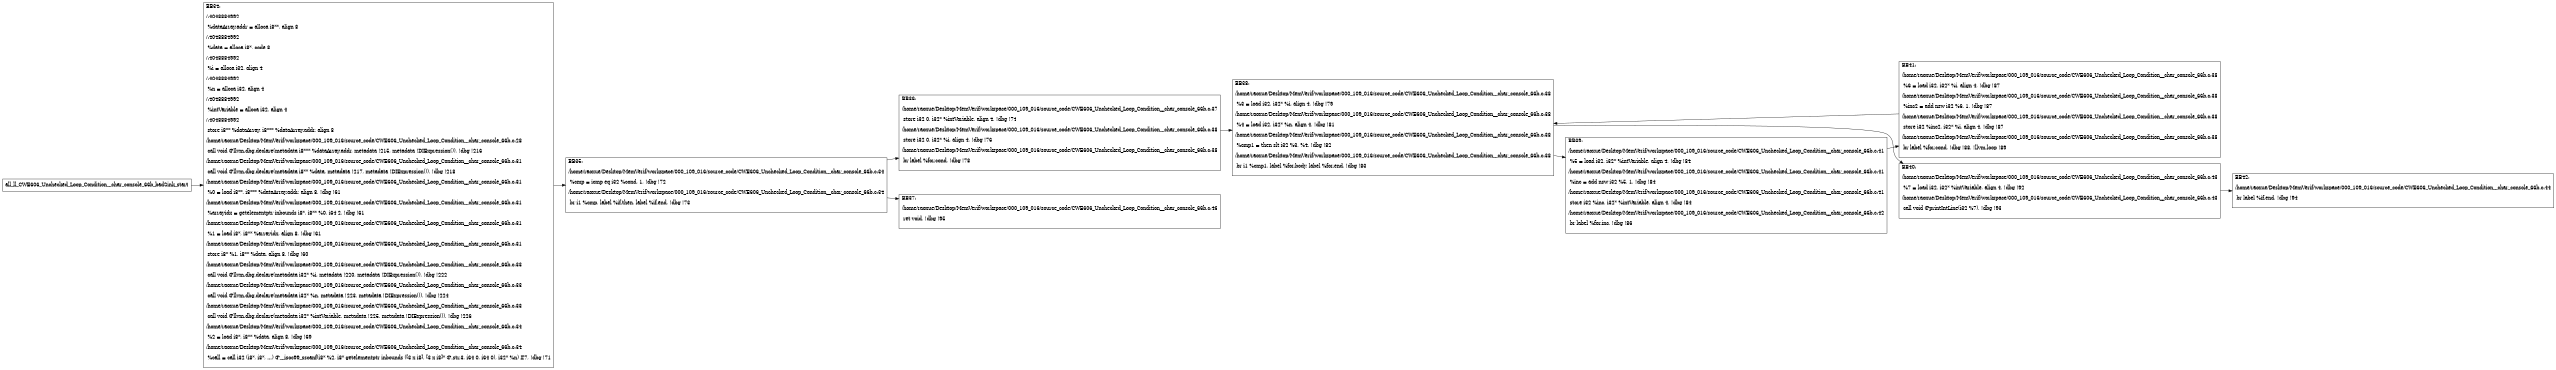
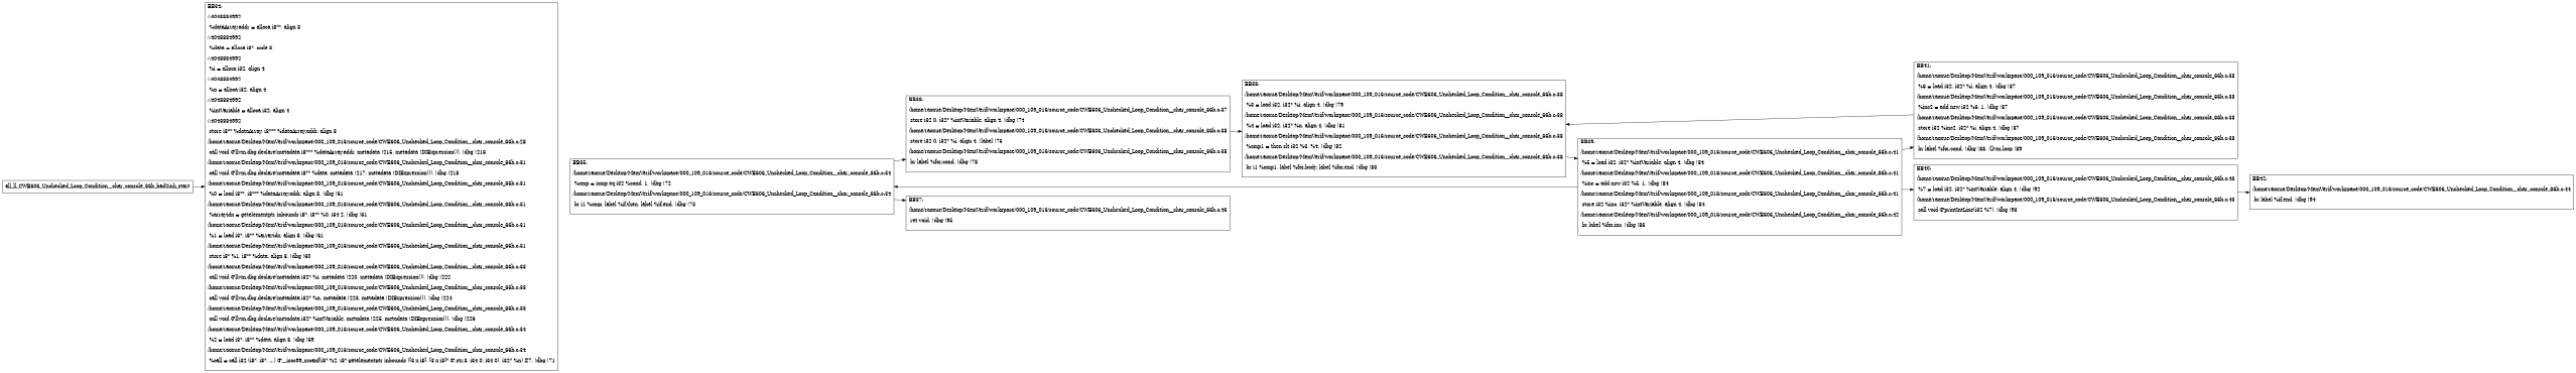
  digraph {
    rankdir=LR
    node [shape=record]
    n1 [label="{all_ll_CWE606_Unchecked_Loop_Condition__char_console_66b_badSink_start}"]
    n2 [label="{BB34:\l\l/:4048884992\l\n  %dataArray.addr = alloca i8**, align 8\l\n/:4048884992\l\n  %data = alloca i8*, code 8\l\n/:4048884992\l\n  %i = alloca i32, align 4\l\n/:4048884992\l\n  %n = alloca i32, align 4\l\n/:4048884992\l\n  %intVariable = alloca i32, align 4\l\n/:4048884992\l\n  store i8** %dataArray, i8*** %dataArray.addr, align 8\l\n/home/raoxue/Desktop/MemVerif/workspace/000_109_016/source_code/CWE606_Unchecked_Loop_Condition__char_console_66b.c:28\l\n  call void @llvm.dbg.declare(metadata i8*** %dataArray.addr, metadata !215, metadata !DIExpression()), !dbg !216\l\n/home/raoxue/Desktop/MemVerif/workspace/000_109_016/source_code/CWE606_Unchecked_Loop_Condition__char_console_66b.c:31\l\n  call void @llvm.dbg.declare(metadata i8** %data, metadata !217, metadata !DIExpression()), !dbg !218\l\n/home/raoxue/Desktop/MemVerif/workspace/000_109_016/source_code/CWE606_Unchecked_Loop_Condition__char_console_66b.c:31\l\n  %0 = load i8**, i8*** %dataArray.addr, align 8, !dbg !61\l\n/home/raoxue/Desktop/MemVerif/workspace/000_109_016/source_code/CWE606_Unchecked_Loop_Condition__char_console_66b.c:31\l\n  %arrayidx = getelementptr inbounds i8*, i8** %0, i64 2, !dbg !61\l\n/home/raoxue/Desktop/MemVerif/workspace/000_109_016/source_code/CWE606_Unchecked_Loop_Condition__char_console_66b.c:31\l\n  %1 = load i8*, i8** %arrayidx, align 8, !dbg !61\l\n/home/raoxue/Desktop/MemVerif/workspace/000_109_016/source_code/CWE606_Unchecked_Loop_Condition__char_console_66b.c:31\l\n  store i8* %1, i8** %data, align 8, !dbg !60\l\n/home/raoxue/Desktop/MemVerif/workspace/000_109_016/source_code/CWE606_Unchecked_Loop_Condition__char_console_66b.c:33\l\n  call void @llvm.dbg.declare(metadata i32* %i, metadata !220, metadata !DIExpression()), !dbg !222\l\n/home/raoxue/Desktop/MemVerif/workspace/000_109_016/source_code/CWE606_Unchecked_Loop_Condition__char_console_66b.c:33\l\n  call void @llvm.dbg.declare(metadata i32* %n, metadata !223, metadata !DIExpression()), !dbg !224\l\n/home/raoxue/Desktop/MemVerif/workspace/000_109_016/source_code/CWE606_Unchecked_Loop_Condition__char_console_66b.c:33\l\n  call void @llvm.dbg.declare(metadata i32* %intVariable, metadata !225, metadata !DIExpression()), !dbg !226\l\n/home/raoxue/Desktop/MemVerif/workspace/000_109_016/source_code/CWE606_Unchecked_Loop_Condition__char_console_66b.c:34\l\n  %2 = load i8*, i8** %data, align 8, !dbg !69\l\n/home/raoxue/Desktop/MemVerif/workspace/000_109_016/source_code/CWE606_Unchecked_Loop_Condition__char_console_66b.c:34\l\n  %call = call i32 (i8*, i8*, ...) @__isoc99_sscanf(i8* %2, i8* getelementptr inbounds ([3 x i8], [3 x i8]* @.str.3, i64 0, i64 0), i32* %n) #7, !dbg !71\l\n}"]
    n3 [label="{BB35:\l\l/home/raoxue/Desktop/MemVerif/workspace/000_109_016/source_code/CWE606_Unchecked_Loop_Condition__char_console_66b.c:34\l\n  %cmp = icmp eq i32 %cond, 1, !dbg !72\l\n/home/raoxue/Desktop/MemVerif/workspace/000_109_016/source_code/CWE606_Unchecked_Loop_Condition__char_console_66b.c:34\l\n  br i1 %cmp, label %if.then, label %if.end, !dbg !73\l\n}"]
-   n4 [label="{BB36:\l\l/home/raoxue/Desktop/MemVerif/workspace/000_109_016/source_code/CWE606_Unchecked_Loop_Condition__char_console_66b.c:37\l\n  store i32 0, i32* %intVariable, align 4, !dbg !74\l\n/home/raoxue/Desktop/MemVerif/workspace/000_109_016/source_code/CWE606_Unchecked_Loop_Condition__char_console_66b.c:38\l\n  store i32 0, i32* %i, align 4, !dbg !76\l\n/home/raoxue/Desktop/MemVerif/workspace/000_109_016/source_code/CWE606_Unchecked_Loop_Condition__char_console_66b.c:38\l\n  br label %for.cond, !dbg !78\l\n}"]
+   n4 [label="{BB36:\l\l/home/raoxue/Desktop/MemVerif/workspace/000_109_016/source_code/CWE606_Unchecked_Loop_Condition__char_console_66b.c:37\l\n  store i32 0, i32* %intVariable, align 4, !dbg !74\l\n/home/raoxue/Desktop/MemVerif/workspace/000_109_016/source_code/CWE606_Unchecked_Loop_Condition__char_console_66b.c:38\l\n  store i32 0, i32* %i, align 4, !label !76\l\n/home/raoxue/Desktop/MemVerif/workspace/000_109_016/source_code/CWE606_Unchecked_Loop_Condition__char_console_66b.c:38\l\n  br label %for.cond, !dbg !78\l\n}"]
    n5 [label="{BB37:\l\l/home/raoxue/Desktop/MemVerif/workspace/000_109_016/source_code/CWE606_Unchecked_Loop_Condition__char_console_66b.c:46\l\n  ret void, !dbg !95\l\n}"]
    n6 [label="{BB38:\l\l/home/raoxue/Desktop/MemVerif/workspace/000_109_016/source_code/CWE606_Unchecked_Loop_Condition__char_console_66b.c:38\l\n  %3 = load i32, i32* %i, align 4, !dbg !79\l\n/home/raoxue/Desktop/MemVerif/workspace/000_109_016/source_code/CWE606_Unchecked_Loop_Condition__char_console_66b.c:38\l\n  %4 = load i32, i32* %n, align 4, !dbg !81\l\n/home/raoxue/Desktop/MemVerif/workspace/000_109_016/source_code/CWE606_Unchecked_Loop_Condition__char_console_66b.c:38\l\n  %cmp1 = then slt i32 %3, %4, !dbg !82\l\n/home/raoxue/Desktop/MemVerif/workspace/000_109_016/source_code/CWE606_Unchecked_Loop_Condition__char_console_66b.c:38\l\n  br i1 %cmp1, label %for.body, label %for.end, !dbg !83\l\n}"]
    n7 [label="{BB39:\l\l/home/raoxue/Desktop/MemVerif/workspace/000_109_016/source_code/CWE606_Unchecked_Loop_Condition__char_console_66b.c:41\l\n  %5 = load i32, i32* %intVariable, align 4, !dbg !84\l\n/home/raoxue/Desktop/MemVerif/workspace/000_109_016/source_code/CWE606_Unchecked_Loop_Condition__char_console_66b.c:41\l\n  %inc = add nsw i32 %5, 1, !dbg !84\l\n/home/raoxue/Desktop/MemVerif/workspace/000_109_016/source_code/CWE606_Unchecked_Loop_Condition__char_console_66b.c:41\l\n  store i32 %inc, i32* %intVariable, align 4, !dbg !84\l\n/home/raoxue/Desktop/MemVerif/workspace/000_109_016/source_code/CWE606_Unchecked_Loop_Condition__char_console_66b.c:42\l\n  br label %for.inc, !dbg !86\l\n}"]
    n8 [label="{BB40:\l\l/home/raoxue/Desktop/MemVerif/workspace/000_109_016/source_code/CWE606_Unchecked_Loop_Condition__char_console_66b.c:43\l\n  %7 = load i32, i32* %intVariable, align 4, !dbg !92\l\n/home/raoxue/Desktop/MemVerif/workspace/000_109_016/source_code/CWE606_Unchecked_Loop_Condition__char_console_66b.c:43\l\n  call void @printIntLine(i32 %7), !dbg !93\l\n}"]
    n9 [label="{BB41:\l\l/home/raoxue/Desktop/MemVerif/workspace/000_109_016/source_code/CWE606_Unchecked_Loop_Condition__char_console_66b.c:38\l\n  %6 = load i32, i32* %i, align 4, !dbg !87\l\n/home/raoxue/Desktop/MemVerif/workspace/000_109_016/source_code/CWE606_Unchecked_Loop_Condition__char_console_66b.c:38\l\n  %inc2 = add nsw i32 %6, 1, !dbg !87\l\n/home/raoxue/Desktop/MemVerif/workspace/000_109_016/source_code/CWE606_Unchecked_Loop_Condition__char_console_66b.c:38\l\n  store i32 %inc2, i32* %i, align 4, !dbg !87\l\n/home/raoxue/Desktop/MemVerif/workspace/000_109_016/source_code/CWE606_Unchecked_Loop_Condition__char_console_66b.c:38\l\n  br label %for.cond, !dbg !88, !llvm.loop !89\l\n}"]
    n10 [label="{BB42:\l\l/home/raoxue/Desktop/MemVerif/workspace/000_109_016/source_code/CWE606_Unchecked_Loop_Condition__char_console_66b.c:44\l\n  br label %if.end, !dbg !94\l\n}"]
    n1 -> n2
-   n2 -> n3
+   n7 -> n3
    n3 -> n4
    n3 -> n5
    n4 -> n6
    n6 -> n7
-   n6 -> n8
+   n7 -> n8
    n7 -> n9
    n8 -> n10
    n9 -> n6
  }
